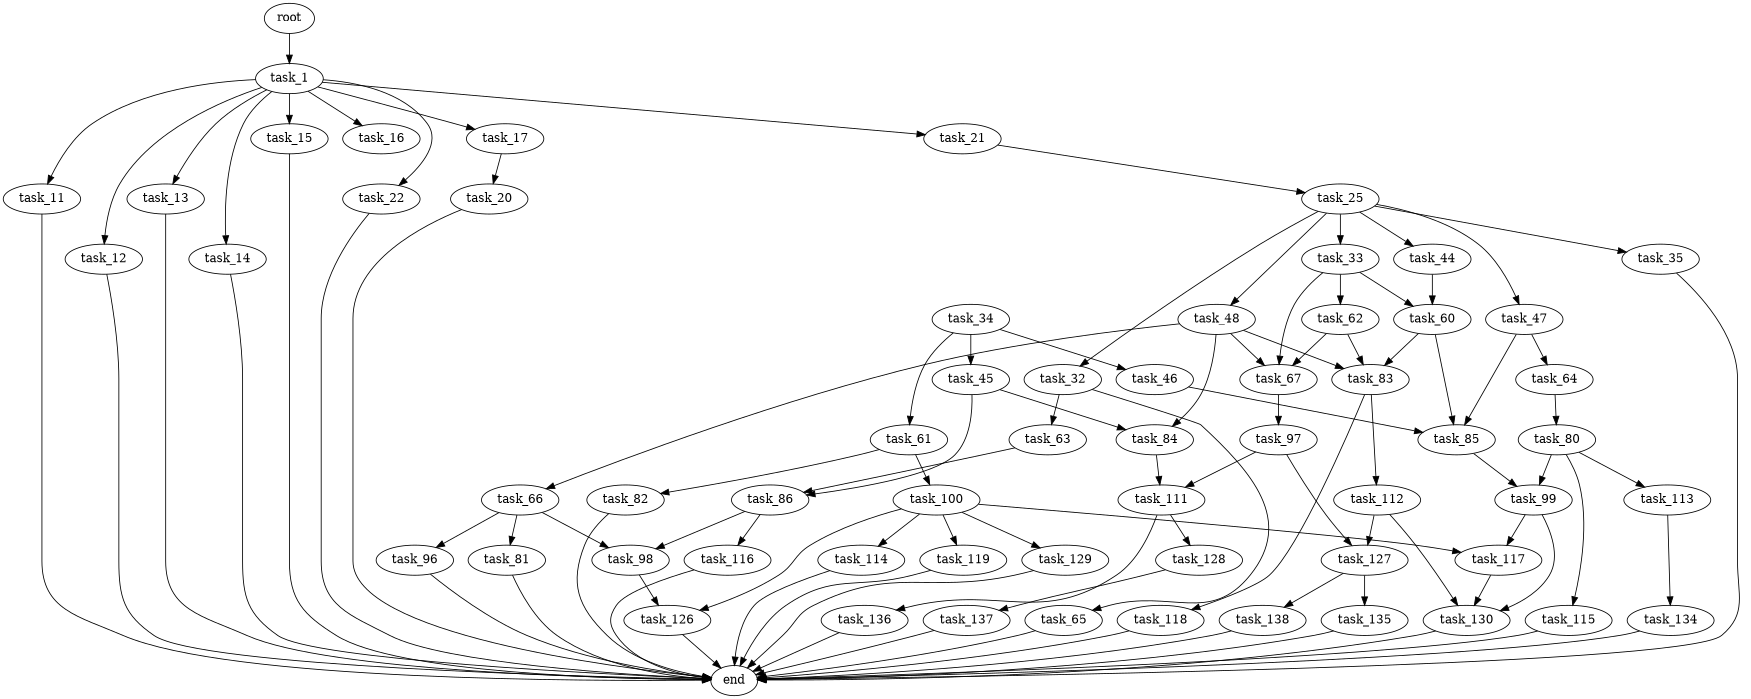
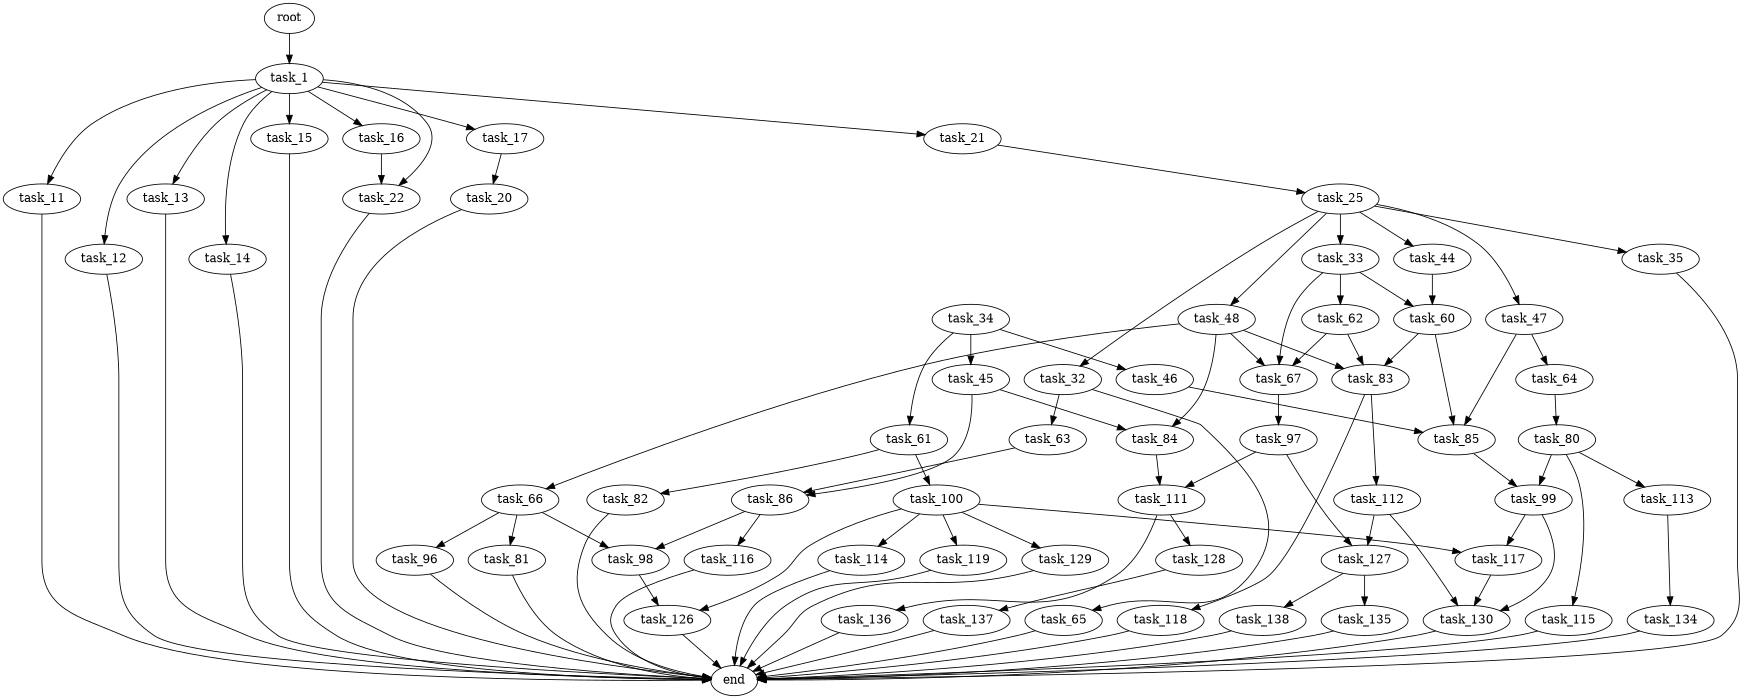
  digraph {
    root
    task_1
    task_11
    task_12
    task_13
    task_14
    task_15
    task_16
    task_17
    task_21
    task_22
    end
    task_20
    task_25
    task_32
    task_33
    task_35
    task_44
    task_47
    task_48
    task_34
    task_45
    task_46
    task_61
    task_63
    task_65
    task_60
    task_62
    task_67
    task_85
    task_64
    task_84
    task_66
    task_83
    task_86
    task_97
    task_82
    task_100
    task_111
    task_98
    task_116
    task_99
    task_80
    task_81
    task_96
    task_112
    task_118
    task_126
    task_117
    task_114
    task_119
    task_129
    task_113
    task_115
    task_127
    task_130
    task_134
    task_128
    task_136
    task_135
    task_138
    task_137
    root -> task_1
    task_1 -> task_11
    task_1 -> task_12
    task_1 -> task_13
    task_1 -> task_14
    task_1 -> task_15
    task_1 -> task_16
    task_1 -> task_17
    task_1 -> task_21
    task_1 -> task_22
    task_11 -> end
    task_12 -> end
    task_13 -> end
    task_14 -> end
    task_15 -> end
+   task_16 -> task_22
    task_17 -> task_20
    task_21 -> task_25
    task_22 -> end
    task_20 -> end
    task_25 -> task_32
    task_25 -> task_33
    task_25 -> task_35
    task_25 -> task_44
    task_25 -> task_47
    task_25 -> task_48
    task_32 -> task_63
    task_32 -> task_65
    task_33 -> task_60
    task_33 -> task_62
    task_33 -> task_67
    task_35 -> end
    task_44 -> task_60
    task_47 -> task_85
    task_47 -> task_64
    task_48 -> task_67
    task_48 -> task_84
    task_48 -> task_66
    task_48 -> task_83
    task_34 -> task_45
    task_34 -> task_46
    task_34 -> task_61
    task_45 -> task_84
    task_45 -> task_86
    task_46 -> task_85
    task_61 -> task_82
    task_61 -> task_100
    task_63 -> task_86
    task_65 -> end
    task_60 -> task_85
    task_60 -> task_83
    task_62 -> task_67
    task_62 -> task_83
    task_67 -> task_97
    task_85 -> task_99
    task_64 -> task_80
    task_84 -> task_111
    task_66 -> task_98
    task_66 -> task_81
    task_66 -> task_96
    task_83 -> task_112
    task_83 -> task_118
    task_86 -> task_98
    task_86 -> task_116
    task_97 -> task_111
    task_97 -> task_127
    task_82 -> end
    task_100 -> task_126
    task_100 -> task_117
    task_100 -> task_114
    task_100 -> task_119
    task_100 -> task_129
    task_111 -> task_128
    task_111 -> task_136
    task_98 -> task_126
    task_116 -> end
    task_99 -> task_117
    task_99 -> task_130
    task_80 -> task_99
    task_80 -> task_113
    task_80 -> task_115
    task_81 -> end
    task_96 -> end
    task_112 -> task_127
    task_112 -> task_130
    task_118 -> end
    task_126 -> end
    task_117 -> task_130
    task_114 -> end
    task_119 -> end
    task_129 -> end
    task_113 -> task_134
    task_115 -> end
    task_127 -> task_135
    task_127 -> task_138
    task_130 -> end
    task_134 -> end
    task_128 -> task_137
    task_136 -> end
    task_135 -> end
    task_138 -> end
    task_137 -> end
  }
